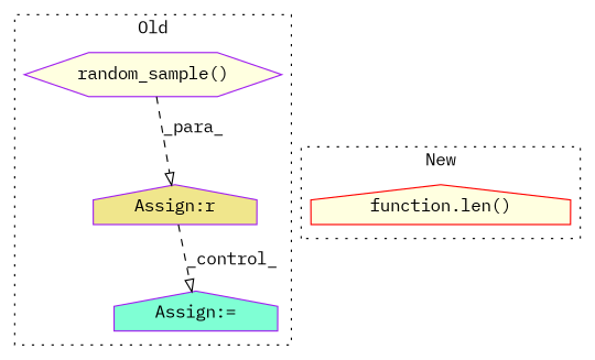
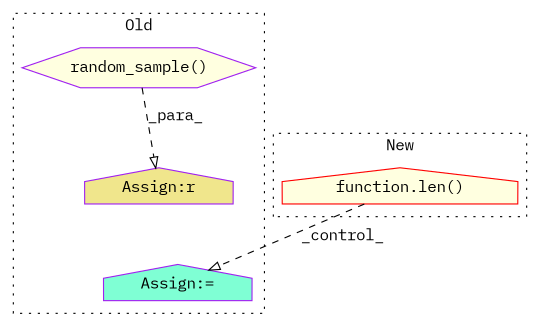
  digraph {
    fontname="IBM Plex Mono"
    node [a=75 color=purple fillcolor=lightyellow fontname="IBM Plex Mono" s=1027 shape=house style=filled]
    edge [arrowhead=onormal fontname="IBM Plex Mono" style=dashed]
    n1 [l=25 label="random_sample()" shape=hexagon]
    n2 [a=40 fillcolor=khaki l=29 label="Assign:r"]
    n3 [a=68 fillcolor=aquamarine l=3 label="Assign:=" s=1100]
    n4 [color=red l="4,1" label="function.len()" s="962,986"]
    subgraph cluster_1 {
      label=Old
      style=dotted
      n1
      n2
      n3
    }
    subgraph cluster_2 {
      label=New
      style=dotted
      n4
    }
    n1 -> n2 [label=_para_]
-   n2 -> n3 [label=_control_]
+   n4 -> n3 [label=_control_]
  }
